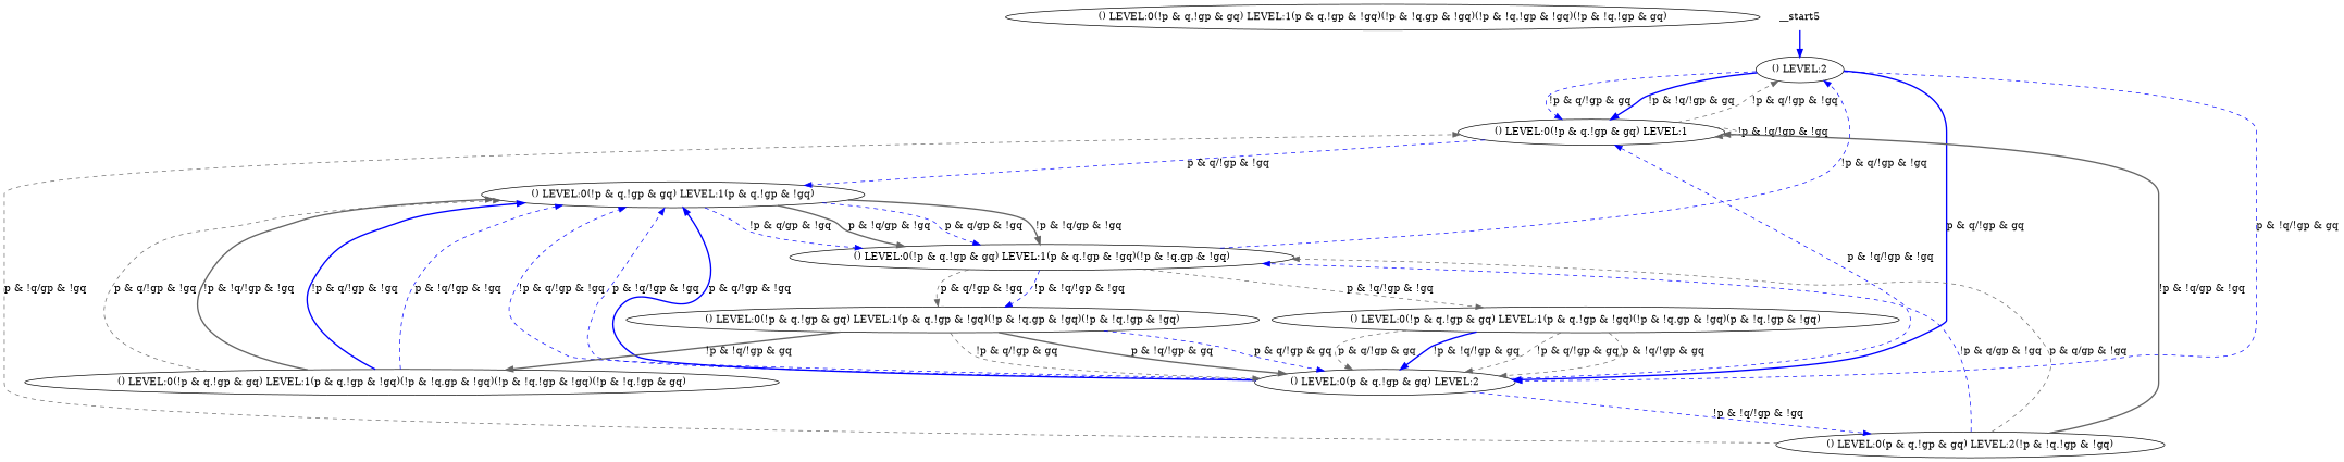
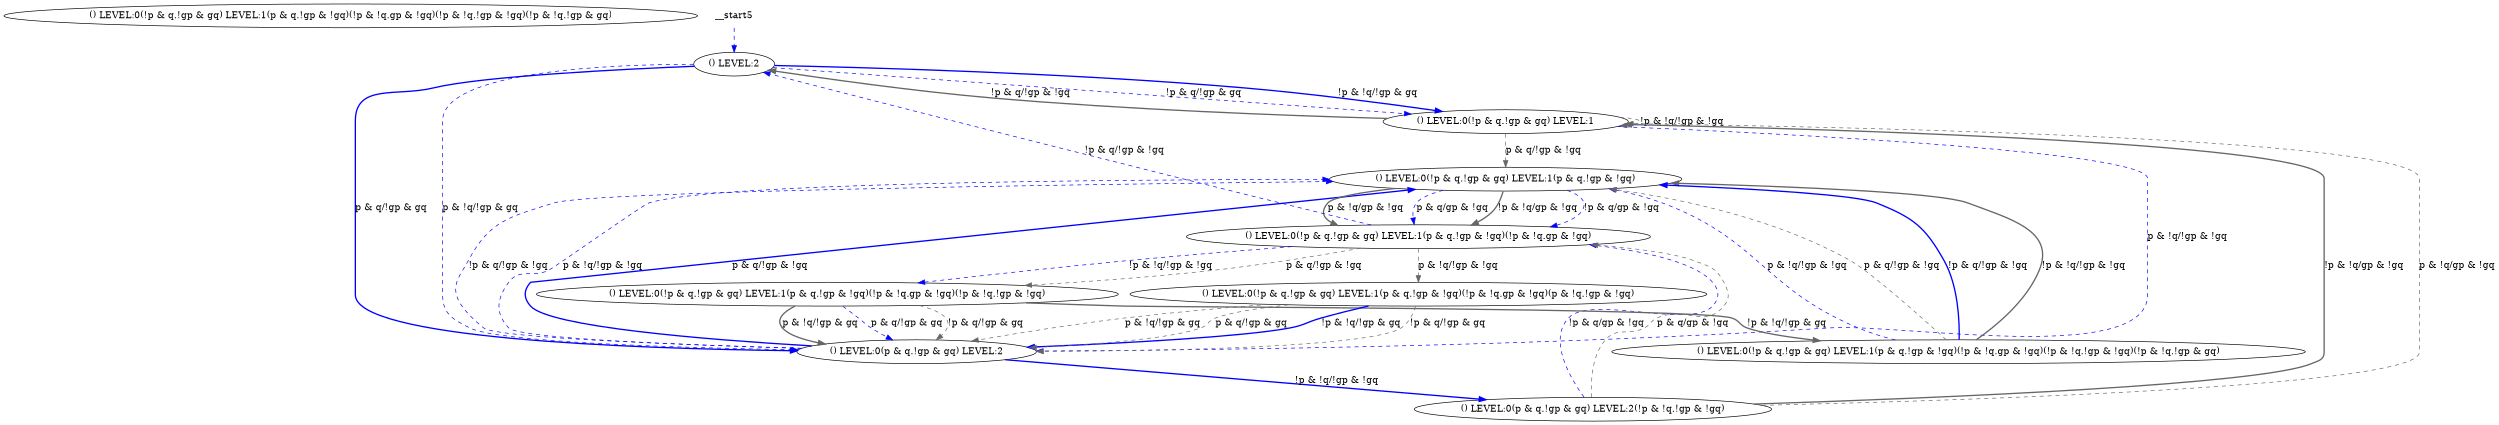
  digraph {
    edge [color=blue style=dashed]
    n1 [label="() LEVEL:0(!p & q.!gp & gq) LEVEL:1(p & q.!gp & !gq)(!p & !q.gp & !gq)(!p & !q.!gp & !gq)(!p & !q.!gp & gq)"]
    n2 [label="() LEVEL:2"]
    "() LEVEL:0(!p & q.!gp & gq) LEVEL:1"
    "() LEVEL:0(p & q.!gp & gq) LEVEL:2"
    "() LEVEL:0(!p & q.!gp & gq) LEVEL:1(p & q.!gp & !gq)"
    "() LEVEL:0(p & q.!gp & gq) LEVEL:2(!p & !q.!gp & !gq)"
    "() LEVEL:0(!p & q.!gp & gq) LEVEL:1(p & q.!gp & !gq)(!p & !q.gp & !gq)"
    "() LEVEL:0(!p & q.!gp & gq) LEVEL:1(p & q.!gp & !gq)(!p & !q.gp & !gq)(!p & !q.!gp & !gq)"
    "() LEVEL:0(!p & q.!gp & gq) LEVEL:1(p & q.!gp & !gq)(!p & !q.gp & !gq)(p & !q.!gp & !gq)"
    "() LEVEL:0(!p & q.!gp & gq) LEVEL:1(p & q.!gp & !gq)(!p & !q.gp & !gq)(!p & !q.!gp & !gq)(!p & !q.!gp & gq)"
    n11 [label=__start5 shape=none]
    n2 -> "() LEVEL:0(!p & q.!gp & gq) LEVEL:1" [label="!p & q/!gp & gq"]
    n2 -> "() LEVEL:0(!p & q.!gp & gq) LEVEL:1" [label="!p & !q/!gp & gq" style=bold]
    n2 -> "() LEVEL:0(p & q.!gp & gq) LEVEL:2" [label="p & q/!gp & gq" style=bold]
    n2 -> "() LEVEL:0(p & q.!gp & gq) LEVEL:2" [label="p & !q/!gp & gq"]
-   "() LEVEL:0(!p & q.!gp & gq) LEVEL:1" -> n2 [color=gray40 label="!p & q/!gp & !gq"]
+   "() LEVEL:0(!p & q.!gp & gq) LEVEL:1" -> n2 [color=gray40 label="!p & q/!gp & !gq" style=bold]
    "() LEVEL:0(!p & q.!gp & gq) LEVEL:1" -> "() LEVEL:0(!p & q.!gp & gq) LEVEL:1" [color=gray40 label="!p & !q/!gp & !gq"]
-   "() LEVEL:0(p & q.!gp & gq) LEVEL:2" -> "() LEVEL:0(!p & q.!gp & gq) LEVEL:1" [label="p & !q/!gp & !gq"]
-   "() LEVEL:0(!p & q.!gp & gq) LEVEL:1" -> "() LEVEL:0(!p & q.!gp & gq) LEVEL:1(p & q.!gp & !gq)" [label="p & q/!gp & !gq"]
+   "() LEVEL:0(!p & q.!gp & gq) LEVEL:1" -> "() LEVEL:0(p & q.!gp & gq) LEVEL:2" [label="p & !q/!gp & !gq"]
+   "() LEVEL:0(!p & q.!gp & gq) LEVEL:1" -> "() LEVEL:0(!p & q.!gp & gq) LEVEL:1(p & q.!gp & !gq)" [color=gray40 label="p & q/!gp & !gq"]
    "() LEVEL:0(p & q.!gp & gq) LEVEL:2" -> "() LEVEL:0(!p & q.!gp & gq) LEVEL:1(p & q.!gp & !gq)" [label="!p & q/!gp & !gq"]
    "() LEVEL:0(p & q.!gp & gq) LEVEL:2" -> "() LEVEL:0(!p & q.!gp & gq) LEVEL:1(p & q.!gp & !gq)" [label="p & !q/!gp & !gq"]
    "() LEVEL:0(p & q.!gp & gq) LEVEL:2" -> "() LEVEL:0(!p & q.!gp & gq) LEVEL:1(p & q.!gp & !gq)" [label="p & q/!gp & !gq" style=bold]
-   "() LEVEL:0(p & q.!gp & gq) LEVEL:2" -> "() LEVEL:0(p & q.!gp & gq) LEVEL:2(!p & !q.!gp & !gq)" [label="!p & !q/!gp & !gq"]
+   "() LEVEL:0(p & q.!gp & gq) LEVEL:2" -> "() LEVEL:0(p & q.!gp & gq) LEVEL:2(!p & !q.!gp & !gq)" [label="!p & !q/!gp & !gq" style=bold]
    "() LEVEL:0(!p & q.!gp & gq) LEVEL:1(p & q.!gp & !gq)" -> "() LEVEL:0(!p & q.!gp & gq) LEVEL:1(p & q.!gp & !gq)(!p & !q.gp & !gq)" [color=gray40 label="!p & !q/gp & !gq" style=bold]
    "() LEVEL:0(!p & q.!gp & gq) LEVEL:1(p & q.!gp & !gq)" -> "() LEVEL:0(!p & q.!gp & gq) LEVEL:1(p & q.!gp & !gq)(!p & !q.gp & !gq)" [label="!p & q/gp & !gq"]
    "() LEVEL:0(!p & q.!gp & gq) LEVEL:1(p & q.!gp & !gq)" -> "() LEVEL:0(!p & q.!gp & gq) LEVEL:1(p & q.!gp & !gq)(!p & !q.gp & !gq)" [color=gray40 label="p & !q/gp & !gq" style=bold]
    "() LEVEL:0(!p & q.!gp & gq) LEVEL:1(p & q.!gp & !gq)" -> "() LEVEL:0(!p & q.!gp & gq) LEVEL:1(p & q.!gp & !gq)(!p & !q.gp & !gq)" [label="p & q/gp & !gq"]
    "() LEVEL:0(p & q.!gp & gq) LEVEL:2(!p & !q.!gp & !gq)" -> "() LEVEL:0(!p & q.!gp & gq) LEVEL:1" [color=gray40 label="!p & !q/gp & !gq" style=bold]
    "() LEVEL:0(p & q.!gp & gq) LEVEL:2(!p & !q.!gp & !gq)" -> "() LEVEL:0(!p & q.!gp & gq) LEVEL:1" [color=gray40 label="p & !q/gp & !gq"]
    "() LEVEL:0(p & q.!gp & gq) LEVEL:2(!p & !q.!gp & !gq)" -> "() LEVEL:0(!p & q.!gp & gq) LEVEL:1(p & q.!gp & !gq)(!p & !q.gp & !gq)" [label="!p & q/gp & !gq"]
    "() LEVEL:0(p & q.!gp & gq) LEVEL:2(!p & !q.!gp & !gq)" -> "() LEVEL:0(!p & q.!gp & gq) LEVEL:1(p & q.!gp & !gq)(!p & !q.gp & !gq)" [color=gray40 label="p & q/gp & !gq"]
    "() LEVEL:0(!p & q.!gp & gq) LEVEL:1(p & q.!gp & !gq)(!p & !q.gp & !gq)" -> n2 [label="!p & q/!gp & !gq"]
    "() LEVEL:0(!p & q.!gp & gq) LEVEL:1(p & q.!gp & !gq)(!p & !q.gp & !gq)" -> "() LEVEL:0(!p & q.!gp & gq) LEVEL:1(p & q.!gp & !gq)(!p & !q.gp & !gq)(!p & !q.!gp & !gq)" [label="!p & !q/!gp & !gq"]
    "() LEVEL:0(!p & q.!gp & gq) LEVEL:1(p & q.!gp & !gq)(!p & !q.gp & !gq)" -> "() LEVEL:0(!p & q.!gp & gq) LEVEL:1(p & q.!gp & !gq)(!p & !q.gp & !gq)(!p & !q.!gp & !gq)" [color=gray40 label="p & q/!gp & !gq"]
    "() LEVEL:0(!p & q.!gp & gq) LEVEL:1(p & q.!gp & !gq)(!p & !q.gp & !gq)" -> "() LEVEL:0(!p & q.!gp & gq) LEVEL:1(p & q.!gp & !gq)(!p & !q.gp & !gq)(p & !q.!gp & !gq)" [color=gray40 label="p & !q/!gp & !gq"]
    "() LEVEL:0(!p & q.!gp & gq) LEVEL:1(p & q.!gp & !gq)(!p & !q.gp & !gq)(!p & !q.!gp & !gq)" -> "() LEVEL:0(p & q.!gp & gq) LEVEL:2" [color=gray40 label="!p & q/!gp & gq"]
    "() LEVEL:0(!p & q.!gp & gq) LEVEL:1(p & q.!gp & !gq)(!p & !q.gp & !gq)(!p & !q.!gp & !gq)" -> "() LEVEL:0(p & q.!gp & gq) LEVEL:2" [color=gray40 label="p & !q/!gp & gq" style=bold]
    "() LEVEL:0(!p & q.!gp & gq) LEVEL:1(p & q.!gp & !gq)(!p & !q.gp & !gq)(!p & !q.!gp & !gq)" -> "() LEVEL:0(p & q.!gp & gq) LEVEL:2" [label="p & q/!gp & gq"]
    "() LEVEL:0(!p & q.!gp & gq) LEVEL:1(p & q.!gp & !gq)(!p & !q.gp & !gq)(!p & !q.!gp & !gq)" -> "() LEVEL:0(!p & q.!gp & gq) LEVEL:1(p & q.!gp & !gq)(!p & !q.gp & !gq)(!p & !q.!gp & !gq)(!p & !q.!gp & gq)" [color=gray40 label="!p & !q/!gp & gq" style=bold]
    "() LEVEL:0(!p & q.!gp & gq) LEVEL:1(p & q.!gp & !gq)(!p & !q.gp & !gq)(p & !q.!gp & !gq)" -> "() LEVEL:0(p & q.!gp & gq) LEVEL:2" [label="!p & !q/!gp & gq" style=bold]
    "() LEVEL:0(!p & q.!gp & gq) LEVEL:1(p & q.!gp & !gq)(!p & !q.gp & !gq)(p & !q.!gp & !gq)" -> "() LEVEL:0(p & q.!gp & gq) LEVEL:2" [color=gray40 label="!p & q/!gp & gq"]
    "() LEVEL:0(!p & q.!gp & gq) LEVEL:1(p & q.!gp & !gq)(!p & !q.gp & !gq)(p & !q.!gp & !gq)" -> "() LEVEL:0(p & q.!gp & gq) LEVEL:2" [color=gray40 label="p & !q/!gp & gq"]
    "() LEVEL:0(!p & q.!gp & gq) LEVEL:1(p & q.!gp & !gq)(!p & !q.gp & !gq)(p & !q.!gp & !gq)" -> "() LEVEL:0(p & q.!gp & gq) LEVEL:2" [color=gray40 label="p & q/!gp & gq"]
    "() LEVEL:0(!p & q.!gp & gq) LEVEL:1(p & q.!gp & !gq)(!p & !q.gp & !gq)(!p & !q.!gp & !gq)(!p & !q.!gp & gq)" -> "() LEVEL:0(!p & q.!gp & gq) LEVEL:1(p & q.!gp & !gq)" [color=gray40 label="!p & !q/!gp & !gq" style=bold]
    "() LEVEL:0(!p & q.!gp & gq) LEVEL:1(p & q.!gp & !gq)(!p & !q.gp & !gq)(!p & !q.!gp & !gq)(!p & !q.!gp & gq)" -> "() LEVEL:0(!p & q.!gp & gq) LEVEL:1(p & q.!gp & !gq)" [label="!p & q/!gp & !gq" style=bold]
    "() LEVEL:0(!p & q.!gp & gq) LEVEL:1(p & q.!gp & !gq)(!p & !q.gp & !gq)(!p & !q.!gp & !gq)(!p & !q.!gp & gq)" -> "() LEVEL:0(!p & q.!gp & gq) LEVEL:1(p & q.!gp & !gq)" [label="p & !q/!gp & !gq"]
    "() LEVEL:0(!p & q.!gp & gq) LEVEL:1(p & q.!gp & !gq)(!p & !q.gp & !gq)(!p & !q.!gp & !gq)(!p & !q.!gp & gq)" -> "() LEVEL:0(!p & q.!gp & gq) LEVEL:1(p & q.!gp & !gq)" [color=gray40 label="p & q/!gp & !gq"]
-   n11 -> n2 [style=bold]
+   n11 -> n2
  }
